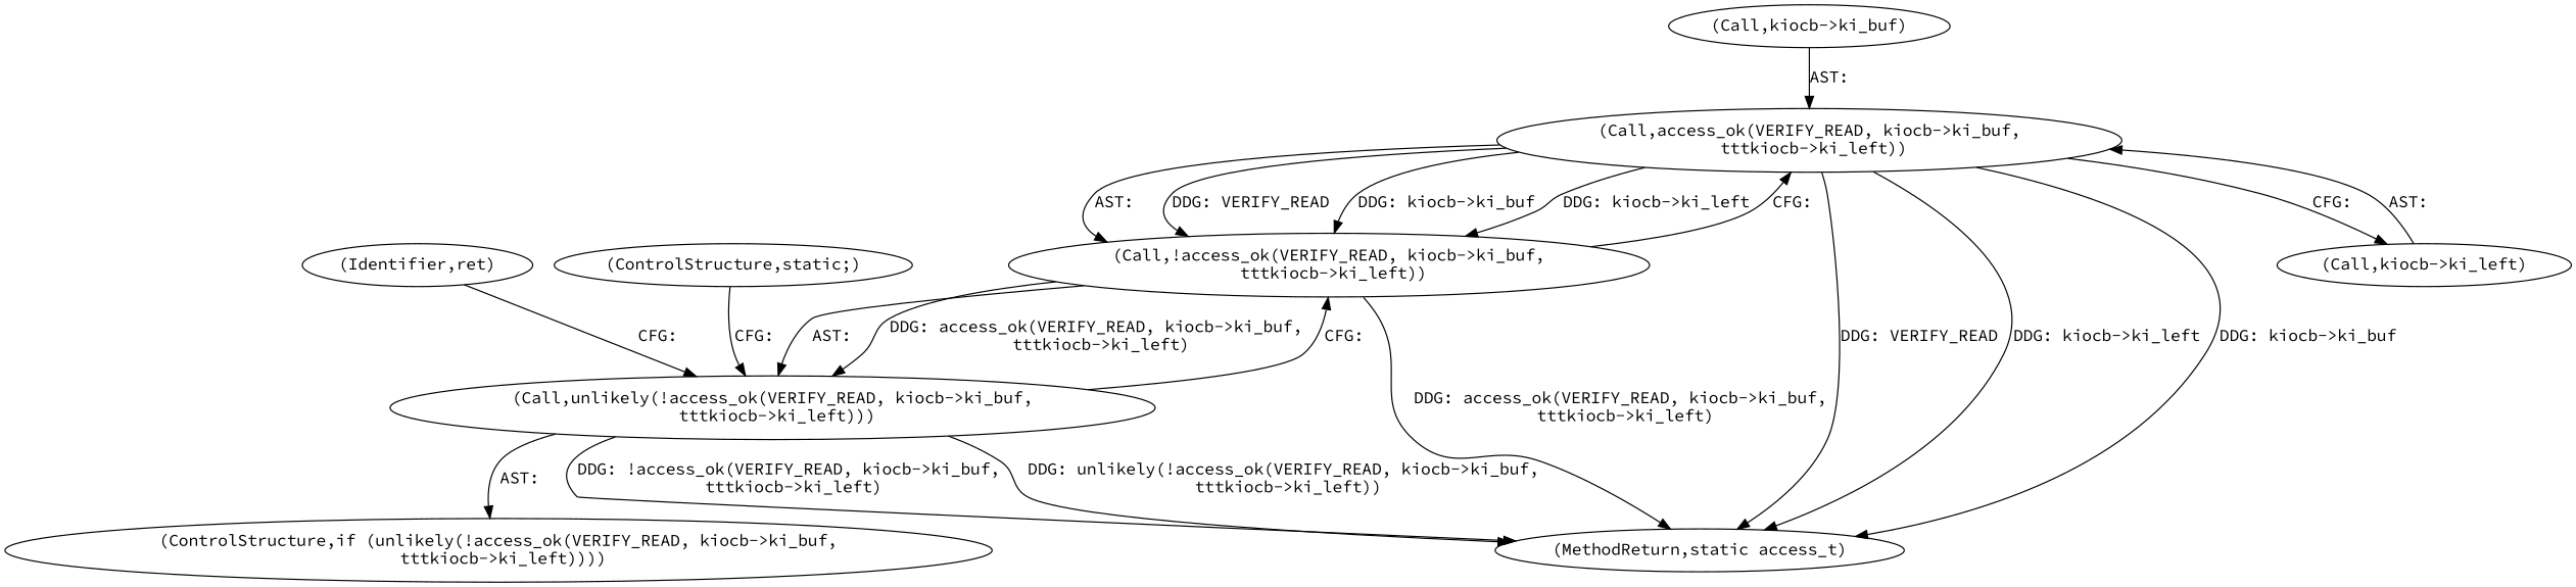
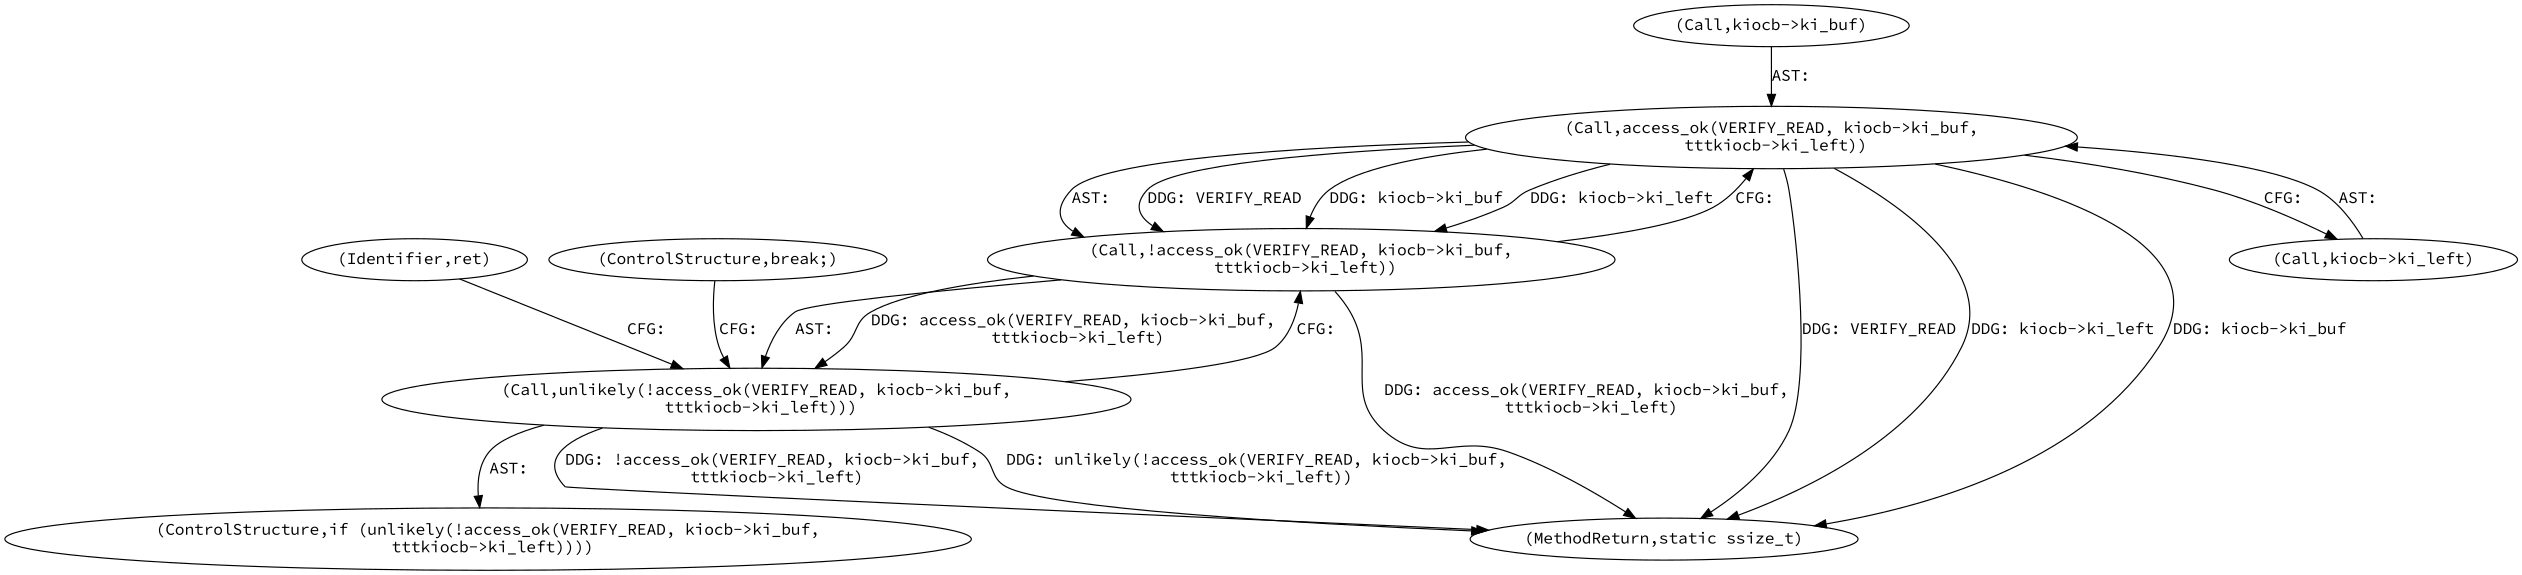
  digraph {
    fontname="Source Code Pro"
    node [fontname="Source Code Pro"]
    edge [fontname="Source Code Pro"]
    n1 [label="(Call,access_ok(VERIFY_READ, kiocb->ki_buf,\n \t\t\tkiocb->ki_left))"]
    n2 [label="(Call,!access_ok(VERIFY_READ, kiocb->ki_buf,\n \t\t\tkiocb->ki_left))"]
-   n3 [label="(MethodReturn,static access_t)"]
+   n3 [label="(MethodReturn,static ssize_t)"]
    n4 [label="(Call,kiocb->ki_left)"]
    n5 [label="(Call,unlikely(!access_ok(VERIFY_READ, kiocb->ki_buf,\n \t\t\tkiocb->ki_left)))"]
    n6 [label="(ControlStructure,if (unlikely(!access_ok(VERIFY_READ, kiocb->ki_buf,\n \t\t\tkiocb->ki_left))))"]
    n7 [label="(Call,kiocb->ki_buf)"]
    n8 [label="(Identifier,ret)"]
-   n9 [label="(ControlStructure,static;)"]
+   n9 [label="(ControlStructure,break;)"]
    n1 -> n2 [label="AST: "]
    n1 -> n2 [label="DDG: VERIFY_READ"]
    n1 -> n2 [label="DDG: kiocb->ki_buf"]
    n1 -> n2 [label="DDG: kiocb->ki_left"]
    n1 -> n3 [label="DDG: VERIFY_READ"]
    n1 -> n3 [label="DDG: kiocb->ki_left"]
    n1 -> n3 [label="DDG: kiocb->ki_buf"]
    n1 -> n4 [label="CFG: "]
    n2 -> n1 [label="CFG: "]
    n2 -> n3 [label="DDG: access_ok(VERIFY_READ, kiocb->ki_buf,\n \t\t\tkiocb->ki_left)"]
    n2 -> n5 [label="AST: "]
    n2 -> n5 [label="DDG: access_ok(VERIFY_READ, kiocb->ki_buf,\n \t\t\tkiocb->ki_left)"]
    n4 -> n1 [label="AST: "]
    n5 -> n2 [label="CFG: "]
    n5 -> n3 [label="DDG: !access_ok(VERIFY_READ, kiocb->ki_buf,\n \t\t\tkiocb->ki_left)"]
    n5 -> n3 [label="DDG: unlikely(!access_ok(VERIFY_READ, kiocb->ki_buf,\n \t\t\tkiocb->ki_left))"]
    n5 -> n6 [label="AST: "]
    n7 -> n1 [label="AST: "]
    n8 -> n5 [label="CFG: "]
    n9 -> n5 [label="CFG: "]
  }
